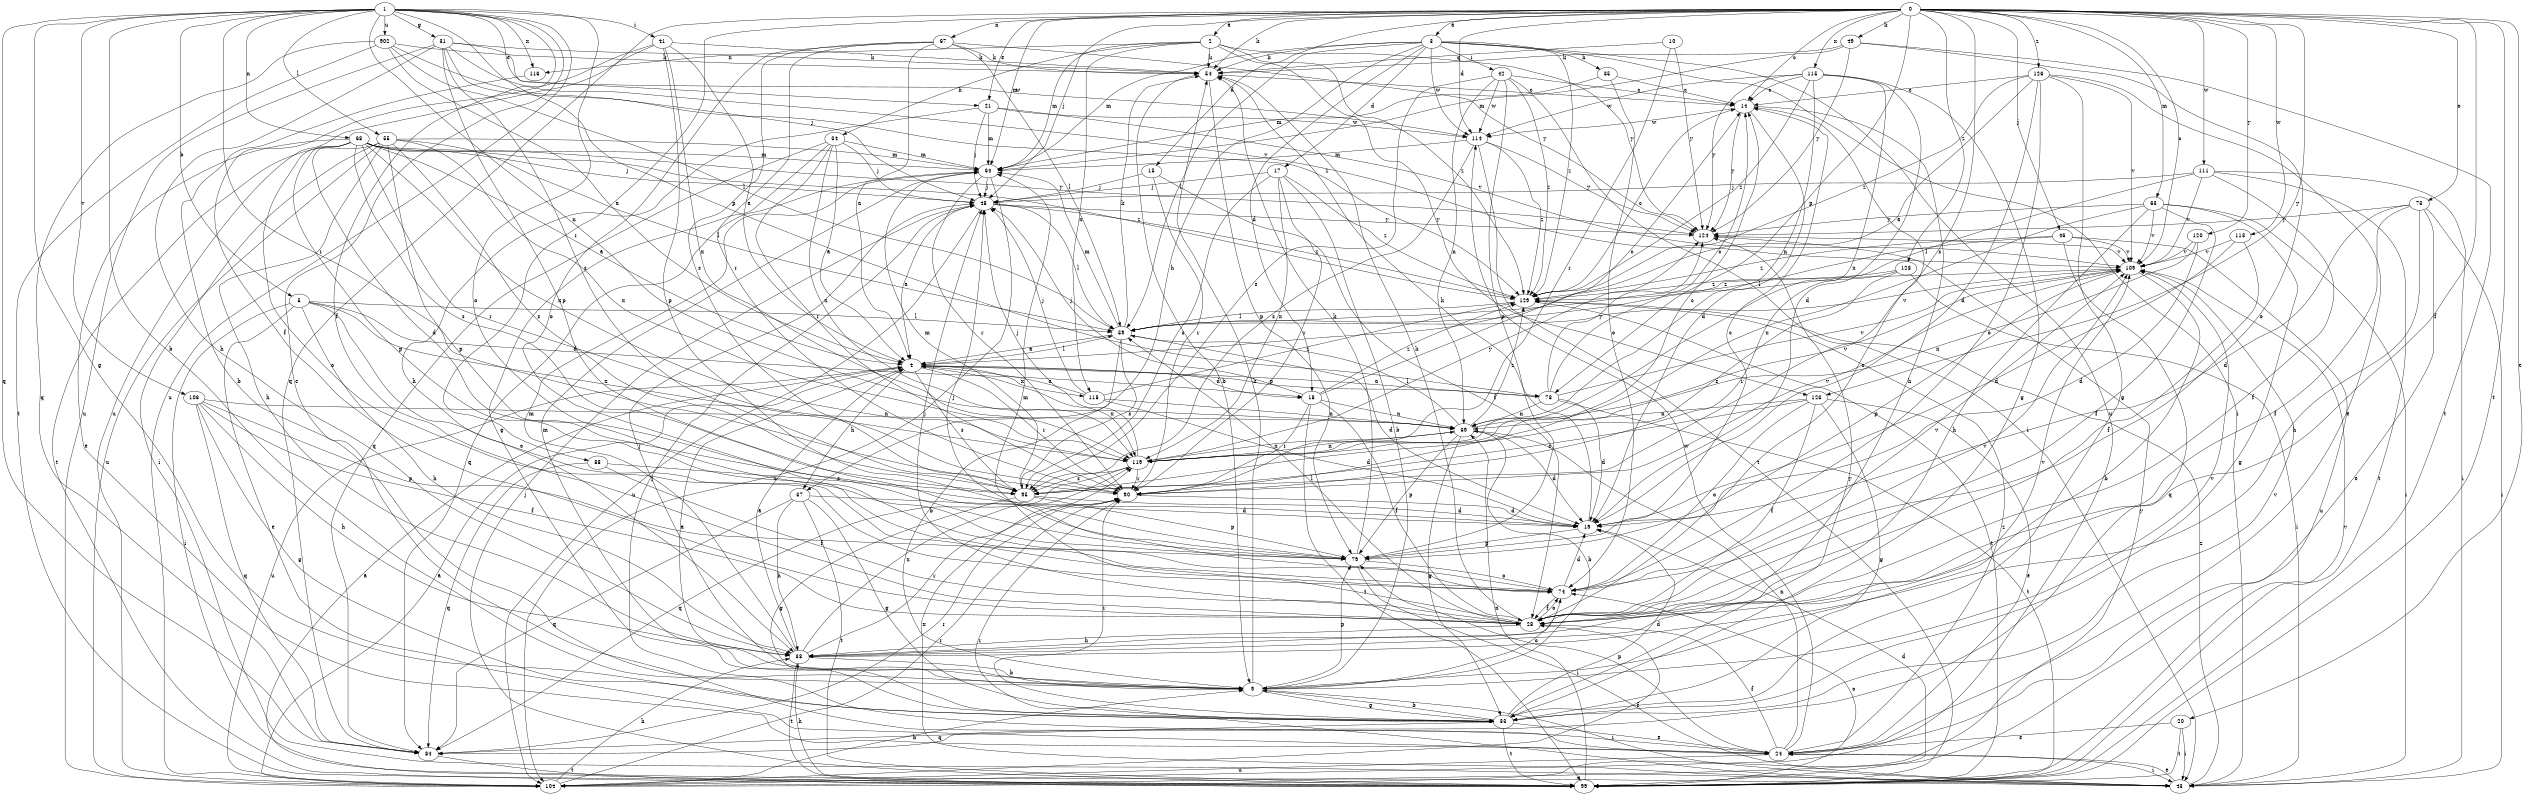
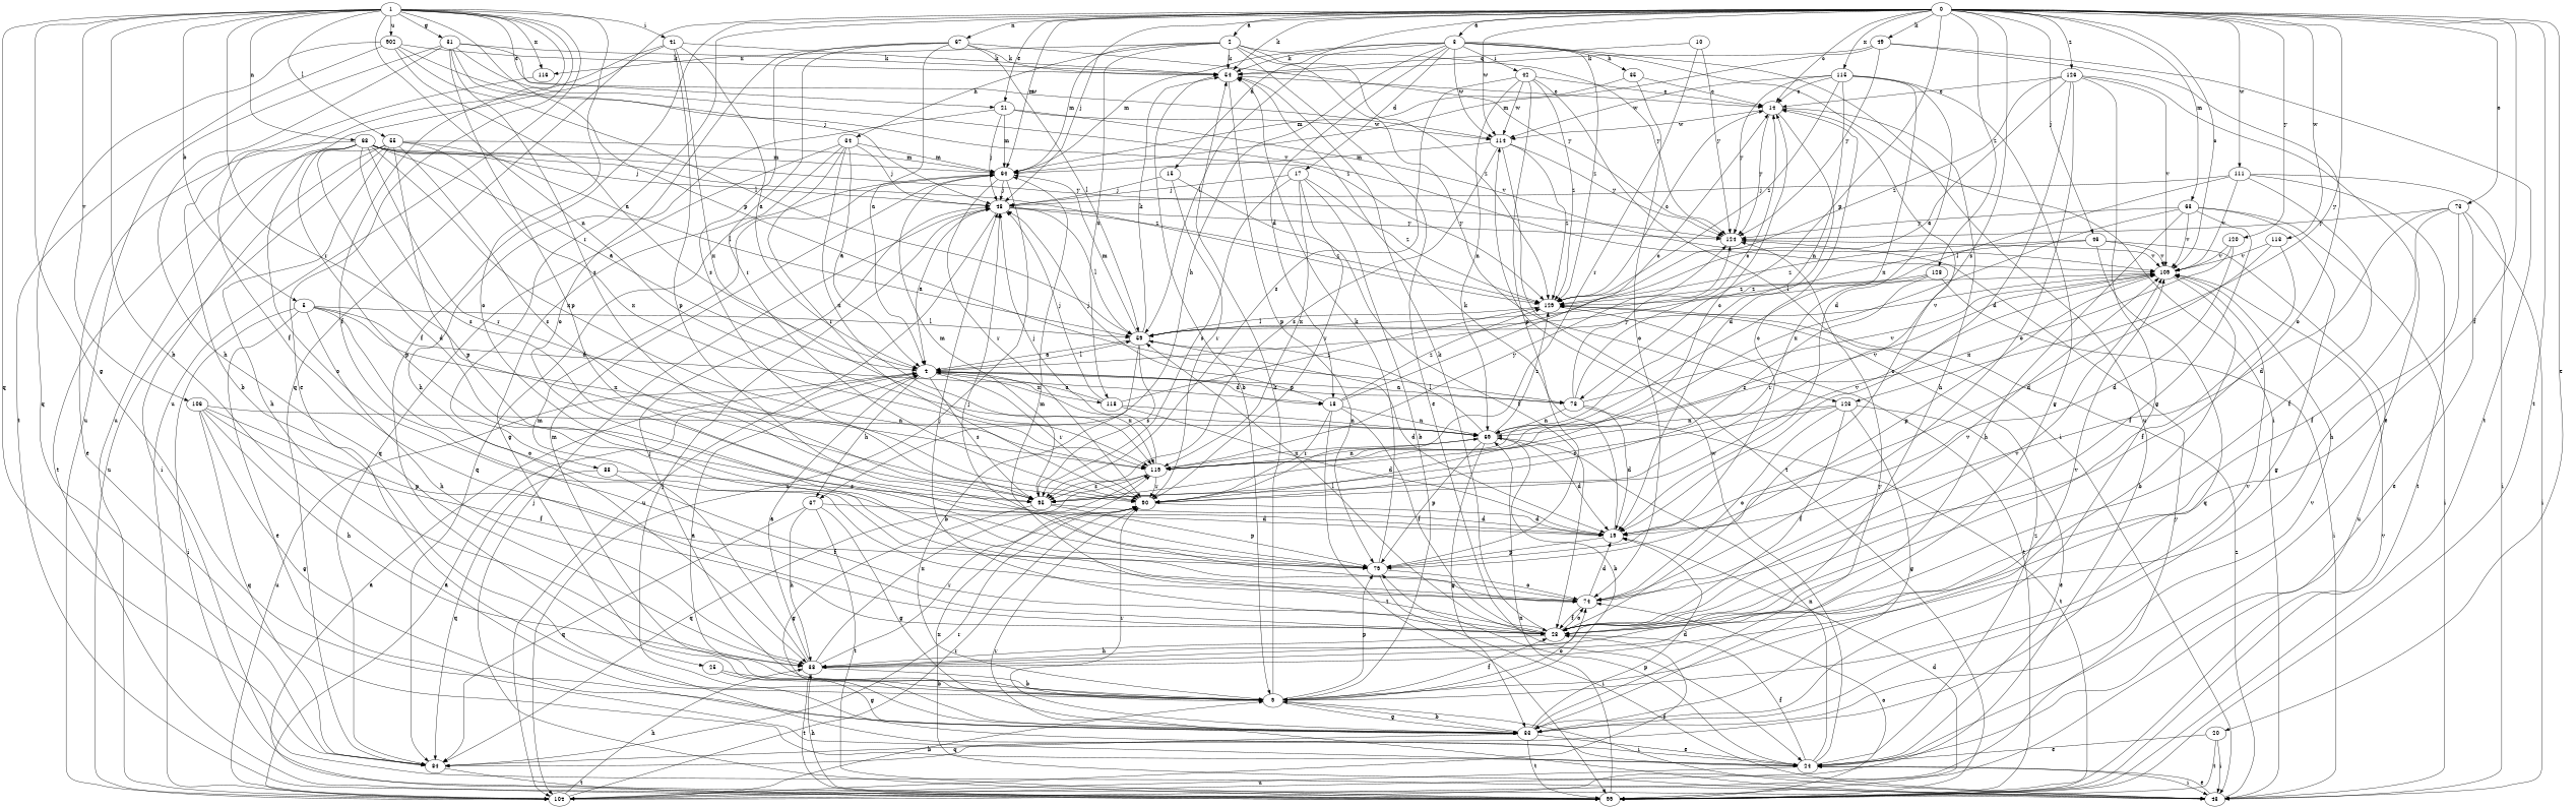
  strict digraph {
    0
    2
    3
    14
    15
    20
    21
+   25
    28
    46
    48
    49
    54
    63
    64
    67
    73
    78
    84
    88
    95
    99
    111
    113
    114
    115
    120
    123
    126
    128
    109
    24
    116
    34
    118
    124
    129
    104
    17
    18
    35
    37
    42
    43
    59
    10
    90
    38
    19
    9
    33
    74
    4
    79
    119
    69
    1
    5
    31
    41
    55
    68
    n63 [label=902]
    106
    0 -> 2 [label=a]
    0 -> 3 [label=a]
    0 -> 14 [label=c]
    0 -> 15 [label=d]
    0 -> 20 [label=e]
    0 -> 21 [label=e]
+   0 -> 25 [label=f]
    0 -> 28 [label=f]
    0 -> 46 [label=j]
    0 -> 48 [label=j]
    0 -> 49 [label=k]
    0 -> 54 [label=k]
    0 -> 63 [label=m]
    0 -> 64 [label=m]
    0 -> 67 [label=n]
    0 -> 73 [label=o]
    0 -> 78 [label=p]
    0 -> 84 [label=q]
    0 -> 88 [label=r]
    0 -> 95 [label=s]
    0 -> 99 [label=t]
    0 -> 111 [label=w]
    0 -> 113 [label=w]
-   0 -> 114 [label=d]
+   0 -> 114 [label=w]
    0 -> 115 [label=x]
    0 -> 120 [label=y]
    0 -> 123 [label=y]
    0 -> 126 [label=z]
    0 -> 128 [label=z]
    0 -> 109 [label=c]
    2 -> 54 [label=k]
    2 -> 64 [label=m]
    2 -> 123 [label=y]
+   2 -> 24 [label=e]
    2 -> 116 [label=x]
    2 -> 34 [label=h]
    2 -> 118 [label=x]
    2 -> 124 [label=y]
    2 -> 129 [label=z]
    3 -> 54 [label=k]
    3 -> 64 [label=m]
    3 -> 114 [label=w]
    3 -> 129 [label=z]
    3 -> 104 [label=u]
    3 -> 17 [label=d]
    3 -> 18 [label=d]
    3 -> 35 [label=h]
    3 -> 37 [label=h]
    3 -> 42 [label=i]
    3 -> 43 [label=i]
    3 -> 59 [label=l]
    14 -> 114 [label=w]
    14 -> 124 [label=y]
    14 -> 38 [label=h]
    14 -> 19 [label=d]
    15 -> 28 [label=f]
    15 -> 48 [label=j]
    15 -> 90 [label=r]
    20 -> 99 [label=t]
    20 -> 24 [label=e]
    20 -> 43 [label=i]
    21 -> 48 [label=j]
    21 -> 64 [label=m]
    21 -> 114 [label=w]
    21 -> 109 [label=v]
    21 -> 38 [label=h]
+   25 -> 9 [label=b]
+   25 -> 33 [label=g]
    28 -> 14 [label=c]
    28 -> 48 [label=j]
    28 -> 54 [label=k]
    28 -> 64 [label=m]
    28 -> 109 [label=v]
    28 -> 59 [label=l]
    28 -> 38 [label=h]
    28 -> 74 [label=o]
    46 -> 84 [label=q]
    46 -> 109 [label=v]
    46 -> 129 [label=z]
    46 -> 104 [label=u]
    46 -> 59 [label=l]
    48 -> 124 [label=y]
    48 -> 129 [label=z]
    48 -> 104 [label=u]
    48 -> 59 [label=l]
    48 -> 4 [label=a]
    49 -> 54 [label=k]
    49 -> 64 [label=m]
    49 -> 99 [label=t]
    49 -> 124 [label=y]
    49 -> 74 [label=o]
    54 -> 14 [label=c]
    54 -> 9 [label=b]
    54 -> 79 [label=p]
    63 -> 28 [label=f]
    63 -> 109 [label=v]
    63 -> 124 [label=y]
    63 -> 43 [label=i]
    63 -> 38 [label=h]
    63 -> 33 [label=g]
    63 -> 119 [label=x]
    64 -> 48 [label=j]
    64 -> 84 [label=q]
    64 -> 104 [label=u]
    64 -> 90 [label=r]
    67 -> 54 [label=k]
    67 -> 95 [label=s]
    67 -> 124 [label=y]
    67 -> 59 [label=l]
    67 -> 90 [label=r]
    67 -> 74 [label=o]
    67 -> 4 [label=a]
    73 -> 28 [label=f]
    73 -> 24 [label=e]
    73 -> 124 [label=y]
    73 -> 43 [label=i]
    73 -> 38 [label=h]
    73 -> 19 [label=d]
    78 -> 14 [label=c]
    78 -> 99 [label=t]
    78 -> 109 [label=v]
    78 -> 124 [label=y]
    78 -> 19 [label=d]
    78 -> 4 [label=a]
    78 -> 69 [label=n]
    84 -> 99 [label=t]
    84 -> 90 [label=r]
    88 -> 28 [label=f]
    88 -> 84 [label=q]
    88 -> 95 [label=s]
    95 -> 64 [label=m]
    95 -> 19 [label=d]
    95 -> 33 [label=g]
    95 -> 79 [label=p]
    99 -> 48 [label=j]
    99 -> 109 [label=v]
    99 -> 38 [label=h]
    99 -> 19 [label=d]
    99 -> 74 [label=o]
    99 -> 4 [label=a]
    99 -> 69 [label=n]
    111 -> 28 [label=f]
    111 -> 48 [label=j]
    111 -> 99 [label=t]
    111 -> 109 [label=v]
    111 -> 43 [label=i]
    111 -> 59 [label=l]
    113 -> 28 [label=f]
    113 -> 109 [label=v]
    113 -> 19 [label=d]
    114 -> 64 [label=m]
    114 -> 95 [label=s]
    114 -> 99 [label=t]
    114 -> 124 [label=y]
    114 -> 129 [label=z]
    115 -> 14 [label=c]
    115 -> 114 [label=w]
    115 -> 124 [label=y]
    115 -> 129 [label=z]
    115 -> 19 [label=d]
    115 -> 33 [label=g]
    115 -> 119 [label=x]
    115 -> 69 [label=n]
    120 -> 109 [label=v]
    120 -> 19 [label=d]
    120 -> 119 [label=x]
    123 -> 28 [label=f]
    123 -> 95 [label=s]
    123 -> 24 [label=e]
    123 -> 33 [label=g]
    123 -> 74 [label=o]
    123 -> 69 [label=n]
    126 -> 14 [label=c]
    126 -> 109 [label=v]
    126 -> 24 [label=e]
    126 -> 129 [label=z]
    126 -> 19 [label=d]
    126 -> 33 [label=g]
    126 -> 74 [label=o]
    126 -> 4 [label=a]
    128 -> 95 [label=s]
    128 -> 129 [label=z]
    128 -> 43 [label=i]
    128 -> 90 [label=r]
    109 -> 129 [label=z]
    109 -> 9 [label=b]
    109 -> 79 [label=p]
    24 -> 28 [label=f]
    24 -> 48 [label=j]
    24 -> 114 [label=w]
    24 -> 129 [label=z]
    24 -> 104 [label=u]
    24 -> 43 [label=i]
    24 -> 79 [label=p]
    24 -> 69 [label=n]
    116 -> 9 [label=b]
    34 -> 48 [label=j]
    34 -> 64 [label=m]
    34 -> 84 [label=q]
    34 -> 90 [label=r]
    34 -> 33 [label=g]
    34 -> 4 [label=a]
    34 -> 119 [label=x]
    118 -> 48 [label=j]
    118 -> 129 [label=z]
    118 -> 19 [label=d]
    118 -> 4 [label=a]
    118 -> 69 [label=n]
    124 -> 109 [label=v]
    129 -> 14 [label=c]
    129 -> 99 [label=t]
    129 -> 59 [label=l]
    104 -> 28 [label=f]
    104 -> 124 [label=y]
    104 -> 90 [label=r]
    104 -> 38 [label=h]
    104 -> 9 [label=b]
    104 -> 4 [label=a]
    17 -> 48 [label=j]
    17 -> 95 [label=s]
    17 -> 129 [label=z]
    17 -> 90 [label=r]
    17 -> 9 [label=b]
    17 -> 119 [label=x]
    18 -> 14 [label=c]
    18 -> 28 [label=f]
    18 -> 48 [label=j]
    18 -> 99 [label=t]
    18 -> 129 [label=z]
    18 -> 90 [label=r]
    18 -> 69 [label=n]
    35 -> 14 [label=c]
    35 -> 64 [label=m]
    35 -> 74 [label=o]
    37 -> 84 [label=q]
    37 -> 99 [label=t]
    37 -> 38 [label=h]
    37 -> 19 [label=d]
    37 -> 33 [label=g]
    42 -> 14 [label=c]
    42 -> 95 [label=s]
    42 -> 114 [label=w]
    42 -> 129 [label=z]
    42 -> 43 [label=i]
    42 -> 79 [label=p]
    42 -> 69 [label=n]
    43 -> 24 [label=e]
    43 -> 129 [label=z]
    43 -> 90 [label=r]
    43 -> 119 [label=x]
    59 -> 54 [label=k]
    59 -> 64 [label=m]
    59 -> 95 [label=s]
    59 -> 109 [label=v]
    59 -> 19 [label=d]
    59 -> 9 [label=b]
    59 -> 4 [label=a]
    10 -> 54 [label=q]
    10 -> 124 [label=y]
    10 -> 90 [label=r]
    90 -> 14 [label=c]
    90 -> 109 [label=v]
    90 -> 19 [label=d]
    38 -> 64 [label=m]
    38 -> 99 [label=t]
    38 -> 109 [label=v]
    38 -> 90 [label=r]
    38 -> 9 [label=b]
    38 -> 4 [label=a]
    38 -> 119 [label=x]
    19 -> 54 [label=k]
    19 -> 79 [label=p]
+   9 -> 28 [label=f]
    9 -> 48 [label=j]
    9 -> 54 [label=k]
    9 -> 64 [label=m]
    9 -> 109 [label=v]
    9 -> 43 [label=i]
    9 -> 33 [label=g]
    9 -> 74 [label=o]
    9 -> 4 [label=a]
    9 -> 79 [label=p]
    33 -> 84 [label=q]
    33 -> 99 [label=t]
    33 -> 109 [label=v]
    33 -> 24 [label=e]
    33 -> 124 [label=y]
    33 -> 90 [label=r]
    33 -> 19 [label=d]
    33 -> 9 [label=b]
    74 -> 28 [label=f]
    74 -> 48 [label=j]
    74 -> 109 [label=v]
    74 -> 19 [label=d]
    4 -> 78 [label=p]
    4 -> 95 [label=s]
    4 -> 118 [label=x]
    4 -> 104 [label=u]
    4 -> 18 [label=d]
    4 -> 37 [label=h]
    4 -> 59 [label=l]
    4 -> 90 [label=r]
    4 -> 119 [label=x]
    79 -> 14 [label=c]
    79 -> 54 [label=k]
    79 -> 43 [label=i]
    79 -> 74 [label=o]
    119 -> 48 [label=j]
    119 -> 84 [label=q]
    119 -> 95 [label=s]
    119 -> 124 [label=y]
    119 -> 90 [label=r]
    119 -> 69 [label=n]
    69 -> 109 [label=v]
    69 -> 129 [label=z]
    69 -> 59 [label=l]
    69 -> 19 [label=d]
    69 -> 9 [label=b]
    69 -> 33 [label=g]
    69 -> 79 [label=p]
    69 -> 119 [label=x]
    1 -> 21 [label=e]
    1 -> 28 [label=f]
    1 -> 78 [label=p]
    1 -> 84 [label=q]
    1 -> 24 [label=e]
    1 -> 116 [label=x]
    1 -> 104 [label=u]
    1 -> 90 [label=r]
    1 -> 9 [label=b]
    1 -> 33 [label=g]
    1 -> 74 [label=o]
    1 -> 69 [label=n]
    1 -> 5 [label=b]
    1 -> 31 [label=g]
    1 -> 41 [label=i]
    1 -> 55 [label=l]
    1 -> 68 [label=n]
    1 -> n63 [label=u]
    1 -> 106 [label=v]
    5 -> 24 [label=e]
    5 -> 18 [label=d]
    5 -> 43 [label=i]
    5 -> 59 [label=l]
    5 -> 38 [label=h]
    5 -> 74 [label=o]
    5 -> 119 [label=x]
    31 -> 48 [label=j]
    31 -> 54 [label=k]
    31 -> 95 [label=s]
    31 -> 114 [label=w]
    31 -> 109 [label=v]
    31 -> 104 [label=u]
    31 -> 38 [label=h]
    31 -> 79 [label=p]
    41 -> 28 [label=f]
    41 -> 54 [label=k]
    41 -> 104 [label=u]
    41 -> 4 [label=a]
    41 -> 79 [label=p]
    41 -> 119 [label=x]
    55 -> 64 [label=m]
    55 -> 95 [label=s]
    55 -> 99 [label=t]
    55 -> 104 [label=u]
    55 -> 43 [label=i]
    55 -> 59 [label=l]
    55 -> 38 [label=h]
    55 -> 79 [label=p]
    55 -> 119 [label=x]
    68 -> 48 [label=j]
    68 -> 64 [label=m]
    68 -> 95 [label=s]
    68 -> 24 [label=e]
    68 -> 124 [label=y]
    68 -> 129 [label=z]
    68 -> 90 [label=r]
    68 -> 19 [label=d]
    68 -> 74 [label=o]
    68 -> 4 [label=a]
    68 -> 79 [label=p]
    68 -> 119 [label=x]
    n63 -> 54 [label=k]
    n63 -> 84 [label=q]
    n63 -> 99 [label=t]
    n63 -> 129 [label=z]
    n63 -> 59 [label=l]
    n63 -> 4 [label=a]
    106 -> 28 [label=f]
    106 -> 84 [label=q]
    106 -> 38 [label=h]
    106 -> 33 [label=g]
    106 -> 79 [label=p]
    106 -> 69 [label=n]
  }
